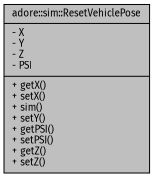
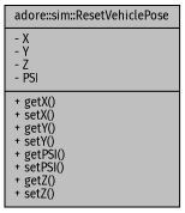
  digraph {
    fontname="Fira Sans"
-   n1 [color=black fillcolor=grey75 fontcolor=black fontname="Fira Sans" fontsize=10 height=0.2 label="{adore::sim::ResetVehiclePose\n|- X\l- Y\l- Z\l- PSI\l|+ getX()\l+ setX()\l+ sim()\l+ setY()\l+ getPSI()\l+ setPSI()\l+ getZ()\l+ setZ()\l}" shape=record style=filled width=0.4]
+   n1 [color=black fillcolor=grey75 fontcolor=black fontname="Fira Sans" fontsize=10 height=0.2 label="{adore::sim::ResetVehiclePose\n|- X\l- Y\l- Z\l- PSI\l|+ getX()\l+ setX()\l+ getY()\l+ setY()\l+ getPSI()\l+ setPSI()\l+ getZ()\l+ setZ()\l}" shape=record style=filled width=0.4]
  }
